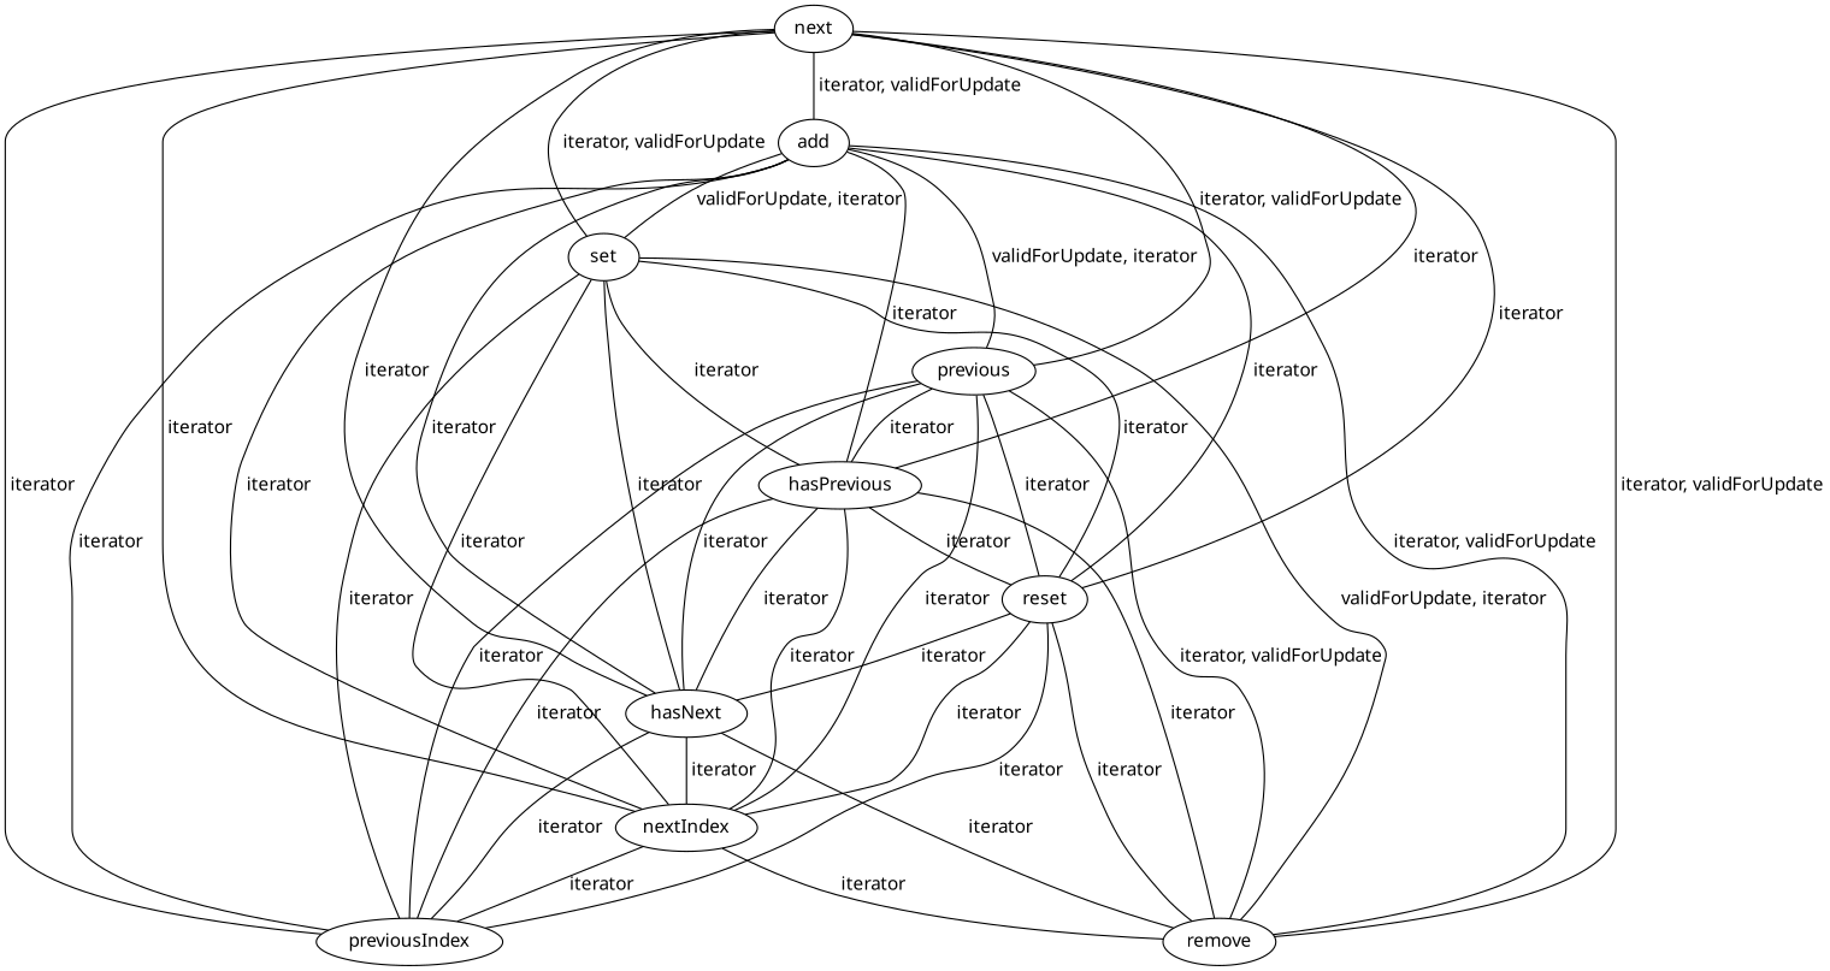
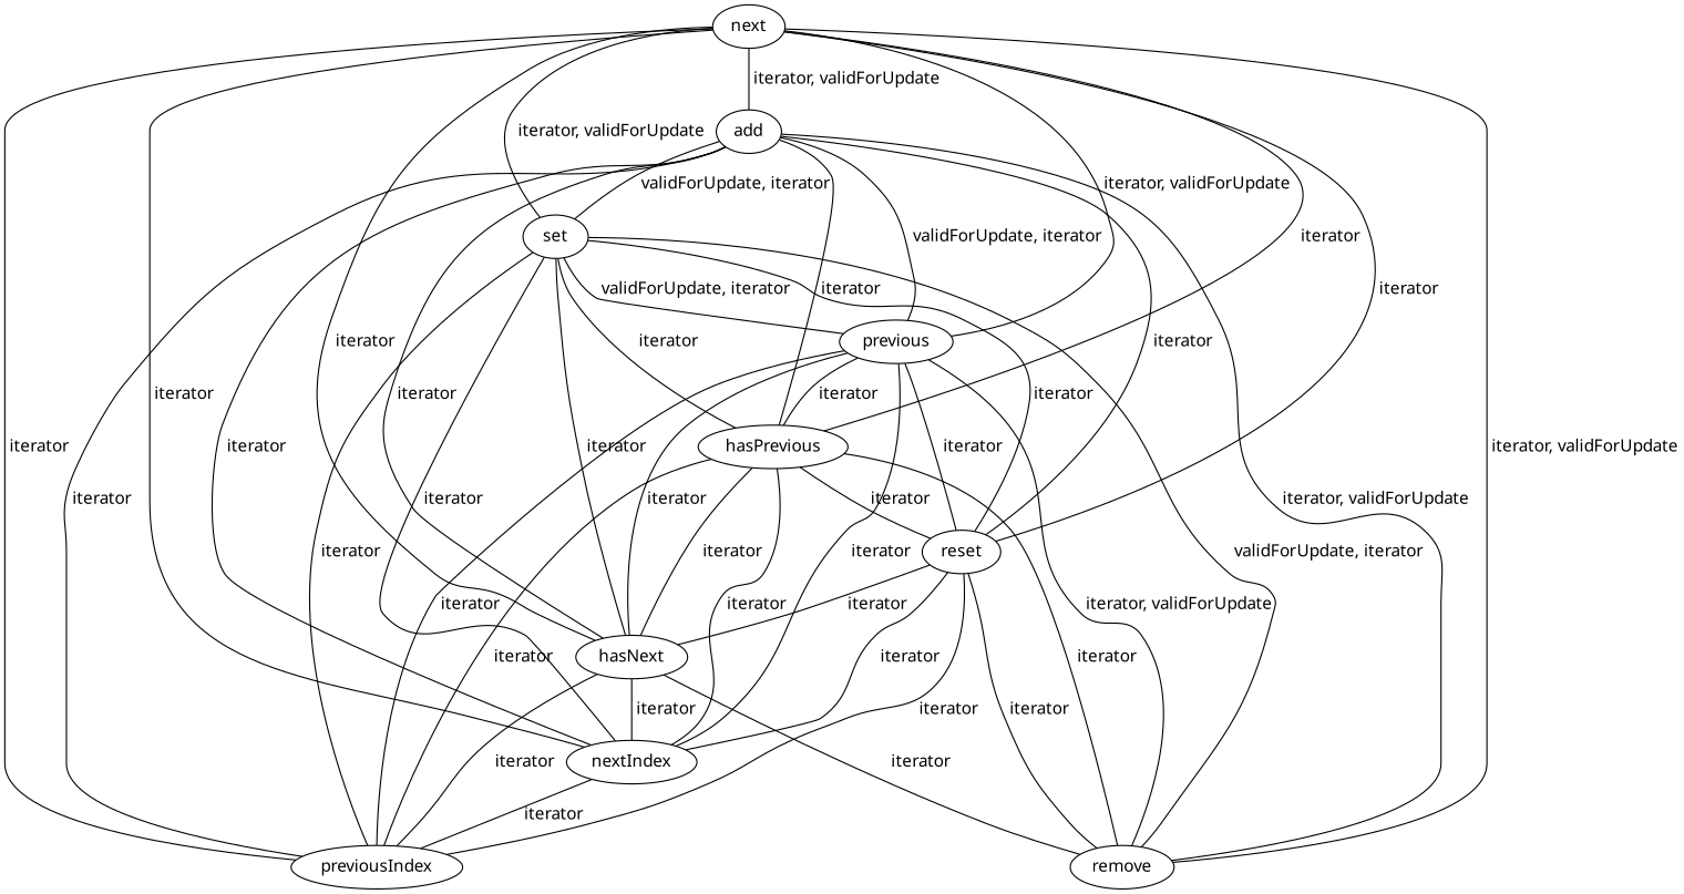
  digraph {
    fontname="Noto Sans"
    node [fontname="Noto Sans"]
    edge [dir=none fontname="Noto Sans"]
    next
    add
    set
    previous
    hasPrevious
    reset
    hasNext
    nextIndex
    previousIndex
    remove
    next -> add [label=" iterator, validForUpdate"]
    next -> set [label=" iterator, validForUpdate"]
    next -> previous [label=" iterator, validForUpdate"]
    next -> hasPrevious [label=" iterator"]
    next -> reset [label=" iterator"]
    next -> hasNext [label=" iterator"]
    next -> nextIndex [label=" iterator"]
    next -> previousIndex [label=" iterator"]
    next -> remove [label=" iterator, validForUpdate"]
    add -> set [label=" validForUpdate, iterator"]
    add -> previous [label=" validForUpdate, iterator"]
    add -> hasPrevious [label=" iterator"]
    add -> reset [label=" iterator"]
    add -> hasNext [label=" iterator"]
    add -> nextIndex [label=" iterator"]
    add -> previousIndex [label=" iterator"]
    add -> remove [label=" iterator, validForUpdate"]
+   set -> previous [label=" validForUpdate, iterator"]
    set -> hasPrevious [label=" iterator"]
    set -> reset [label=" iterator"]
    set -> hasNext [label=" iterator"]
    set -> nextIndex [label=" iterator"]
    set -> previousIndex [label=" iterator"]
    set -> remove [label=" validForUpdate, iterator"]
    previous -> hasPrevious [label=" iterator"]
    previous -> reset [label=" iterator"]
    previous -> hasNext [label=" iterator"]
    previous -> nextIndex [label=" iterator"]
    previous -> previousIndex [label=" iterator"]
    previous -> remove [label=" iterator, validForUpdate"]
    hasPrevious -> reset [label=" iterator"]
    hasPrevious -> hasNext [label=" iterator"]
    hasPrevious -> nextIndex [label=" iterator"]
    hasPrevious -> previousIndex [label=" iterator"]
    hasPrevious -> remove [label=" iterator"]
    reset -> hasNext [label=" iterator"]
    reset -> nextIndex [label=" iterator"]
    reset -> previousIndex [label=" iterator"]
    reset -> remove [label=" iterator"]
    hasNext -> nextIndex [label=" iterator"]
    hasNext -> previousIndex [label=" iterator"]
    hasNext -> remove [label=" iterator"]
    nextIndex -> previousIndex [label=" iterator"]
-   nextIndex -> remove [label=" iterator"]
  }
